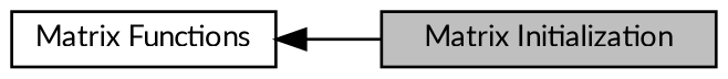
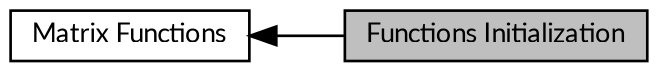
  digraph {
    rankdir=LR
    fontname=Lato
    node [color=black fontname=Lato fontsize=10 shape=box style=filled]
    n1 [fillcolor=white height=0.2 label="Matrix Functions" width=0.4]
-   n2 [fillcolor=grey75 fontcolor=black height=0.2 label="Matrix Initialization" width=0.4]
+   n2 [fillcolor=grey75 fontcolor=black height=0.2 label="Functions Initialization" width=0.4]
    n1 -> n2 [dir=back fontname=Lato fontsize=10 labelfontname=Helvetica labelfontsize=10 shape=plaintext style=solid]
  }
